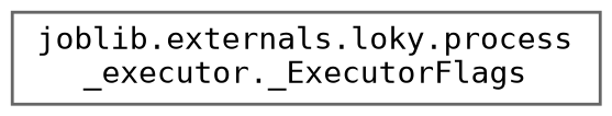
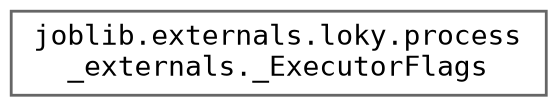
  digraph {
    rankdir=TB
    fontname="DejaVu Sans Mono"
-   n1 [color=grey40 fillcolor=white fontname="DejaVu Sans Mono" fontsize=10 height=0.2 label="joblib.externals.loky.process\l_executor._ExecutorFlags" shape=box style=filled width=0.4]
+   n1 [color=grey40 fillcolor=white fontname="DejaVu Sans Mono" fontsize=10 height=0.2 label="joblib.externals.loky.process\l_externals._ExecutorFlags" shape=box style=filled width=0.4]
  }
